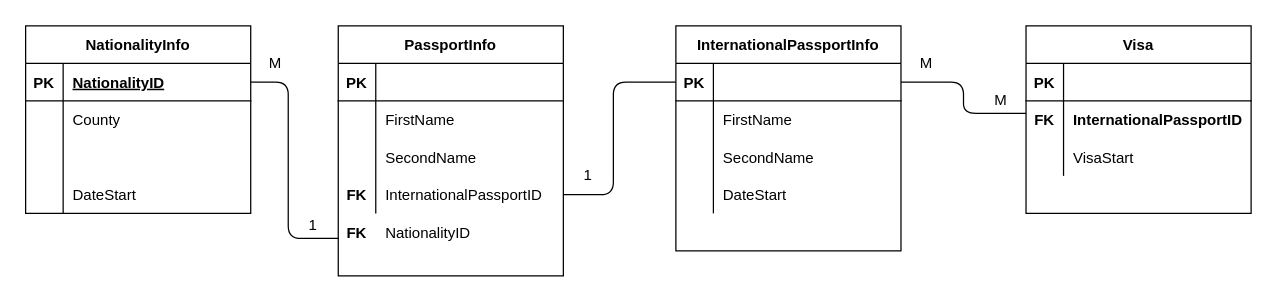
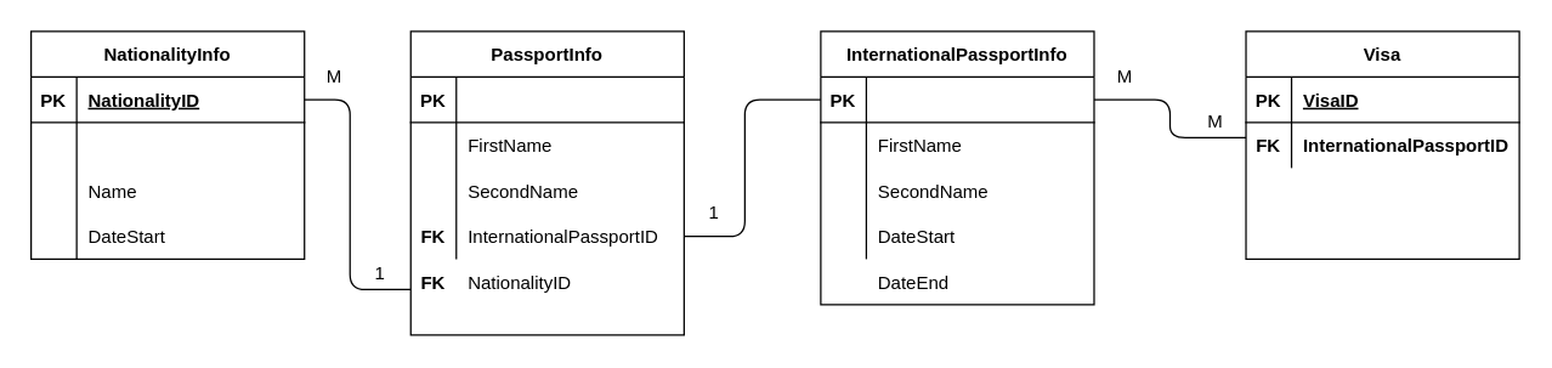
  <mxCell id="0" />
  <mxCell id="1" parent="0" />
  <mxCell id="2" value="PassportInfo" style="shape=table;startSize=30;container=1;collapsible=1;childLayout=tableLayout;fixedRows=1;rowLines=0;fontStyle=1;align=center;resizeLast=1;" vertex="1" parent="1"><mxGeometry x="270" y="20" width="180" height="200" as="geometry" /></mxCell>
  <mxCell id="3" value="" style="shape=partialRectangle;collapsible=0;dropTarget=0;pointerEvents=0;fillColor=none;top=0;left=0;bottom=1;right=0;points=[[0,0.5],[1,0.5]];portConstraint=eastwest;" vertex="1" parent="2"><mxGeometry y="30" width="180" height="30" as="geometry" /></mxCell>
  <mxCell id="4" value="PK" style="shape=partialRectangle;connectable=0;fillColor=none;top=0;left=0;bottom=0;right=0;fontStyle=1;overflow=hidden;" vertex="1" parent="3"><mxGeometry width="30" height="30" as="geometry" /></mxCell>
  <mxCell id="5" value="" style="shape=partialRectangle;collapsible=0;dropTarget=0;pointerEvents=0;fillColor=none;top=0;left=0;bottom=0;right=0;points=[[0,0.5],[1,0.5]];portConstraint=eastwest;" vertex="1" parent="2"><mxGeometry y="60" width="180" height="30" as="geometry" /></mxCell>
  <mxCell id="6" value="" style="shape=partialRectangle;connectable=0;fillColor=none;top=0;left=0;bottom=0;right=0;editable=1;overflow=hidden;" vertex="1" parent="5"><mxGeometry width="30" height="30" as="geometry" /></mxCell>
  <mxCell id="7" value="FirstName" style="shape=partialRectangle;connectable=0;fillColor=none;top=0;left=0;bottom=0;right=0;align=left;spacingLeft=6;overflow=hidden;" vertex="1" parent="5"><mxGeometry x="30" width="150" height="30" as="geometry" /></mxCell>
  <mxCell id="8" value="" style="shape=partialRectangle;collapsible=0;dropTarget=0;pointerEvents=0;fillColor=none;top=0;left=0;bottom=0;right=0;points=[[0,0.5],[1,0.5]];portConstraint=eastwest;" vertex="1" parent="2"><mxGeometry y="90" width="180" height="30" as="geometry" /></mxCell>
  <mxCell id="9" value="" style="shape=partialRectangle;connectable=0;fillColor=none;top=0;left=0;bottom=0;right=0;editable=1;overflow=hidden;" vertex="1" parent="8"><mxGeometry width="30" height="30" as="geometry" /></mxCell>
  <mxCell id="10" value="SecondName" style="shape=partialRectangle;connectable=0;fillColor=none;top=0;left=0;bottom=0;right=0;align=left;spacingLeft=6;overflow=hidden;" vertex="1" parent="8"><mxGeometry x="30" width="150" height="30" as="geometry" /></mxCell>
  <mxCell id="11" value="" style="shape=partialRectangle;collapsible=0;dropTarget=0;pointerEvents=0;fillColor=none;top=0;left=0;bottom=0;right=0;points=[[0,0.5],[1,0.5]];portConstraint=eastwest;" vertex="1" parent="2"><mxGeometry y="120" width="180" height="30" as="geometry" /></mxCell>
  <mxCell id="12" value="" style="shape=partialRectangle;connectable=0;fillColor=none;top=0;left=0;bottom=0;right=0;editable=1;overflow=hidden;" vertex="1" parent="11"><mxGeometry width="30" height="30" as="geometry" /></mxCell>
  <mxCell id="13" value="InternationalPassportID" style="shape=partialRectangle;connectable=0;fillColor=none;top=0;left=0;bottom=0;right=0;align=left;spacingLeft=6;overflow=hidden;" vertex="1" parent="11"><mxGeometry x="30" width="150" height="30" as="geometry" /></mxCell>
  <mxCell id="14" value="InternationalPassportInfo" style="shape=table;startSize=30;container=1;collapsible=1;childLayout=tableLayout;fixedRows=1;rowLines=0;fontStyle=1;align=center;resizeLast=1;" vertex="1" parent="1"><mxGeometry x="540" y="20" width="180" height="180" as="geometry" /></mxCell>
  <mxCell id="15" value="" style="shape=partialRectangle;collapsible=0;dropTarget=0;pointerEvents=0;fillColor=none;top=0;left=0;bottom=1;right=0;points=[[0,0.5],[1,0.5]];portConstraint=eastwest;" vertex="1" parent="14"><mxGeometry y="30" width="180" height="30" as="geometry" /></mxCell>
  <mxCell id="16" value="PK" style="shape=partialRectangle;connectable=0;fillColor=none;top=0;left=0;bottom=0;right=0;fontStyle=1;overflow=hidden;" vertex="1" parent="15"><mxGeometry width="30" height="30" as="geometry" /></mxCell>
  <mxCell id="17" value="" style="shape=partialRectangle;collapsible=0;dropTarget=0;pointerEvents=0;fillColor=none;top=0;left=0;bottom=0;right=0;points=[[0,0.5],[1,0.5]];portConstraint=eastwest;" vertex="1" parent="14"><mxGeometry y="60" width="180" height="30" as="geometry" /></mxCell>
  <mxCell id="18" value="" style="shape=partialRectangle;connectable=0;fillColor=none;top=0;left=0;bottom=0;right=0;editable=1;overflow=hidden;" vertex="1" parent="17"><mxGeometry width="30" height="30" as="geometry" /></mxCell>
  <mxCell id="19" value="FirstName" style="shape=partialRectangle;connectable=0;fillColor=none;top=0;left=0;bottom=0;right=0;align=left;spacingLeft=6;overflow=hidden;" vertex="1" parent="17"><mxGeometry x="30" width="150" height="30" as="geometry" /></mxCell>
  <mxCell id="20" value="" style="shape=partialRectangle;collapsible=0;dropTarget=0;pointerEvents=0;fillColor=none;top=0;left=0;bottom=0;right=0;points=[[0,0.5],[1,0.5]];portConstraint=eastwest;" vertex="1" parent="14"><mxGeometry y="90" width="180" height="30" as="geometry" /></mxCell>
  <mxCell id="21" value="" style="shape=partialRectangle;connectable=0;fillColor=none;top=0;left=0;bottom=0;right=0;editable=1;overflow=hidden;" vertex="1" parent="20"><mxGeometry width="30" height="30" as="geometry" /></mxCell>
  <mxCell id="22" value="SecondName" style="shape=partialRectangle;connectable=0;fillColor=none;top=0;left=0;bottom=0;right=0;align=left;spacingLeft=6;overflow=hidden;" vertex="1" parent="20"><mxGeometry x="30" width="150" height="30" as="geometry" /></mxCell>
  <mxCell id="23" value="" style="shape=partialRectangle;collapsible=0;dropTarget=0;pointerEvents=0;fillColor=none;top=0;left=0;bottom=0;right=0;points=[[0,0.5],[1,0.5]];portConstraint=eastwest;" vertex="1" parent="14"><mxGeometry y="120" width="180" height="30" as="geometry" /></mxCell>
  <mxCell id="24" value="" style="shape=partialRectangle;connectable=0;fillColor=none;top=0;left=0;bottom=0;right=0;editable=1;overflow=hidden;" vertex="1" parent="23"><mxGeometry width="30" height="30" as="geometry" /></mxCell>
  <mxCell id="25" value="DateStart" style="shape=partialRectangle;connectable=0;fillColor=none;top=0;left=0;bottom=0;right=0;align=left;spacingLeft=6;overflow=hidden;" vertex="1" parent="23"><mxGeometry x="30" width="150" height="30" as="geometry" /></mxCell>
  <mxCell id="26" value="FK" style="shape=partialRectangle;connectable=0;fillColor=none;top=0;left=0;bottom=0;right=0;fontStyle=1;overflow=hidden;" vertex="1" parent="1"><mxGeometry x="270" y="140" width="30" height="30" as="geometry" /></mxCell>
  <mxCell id="27" value="" style="endArrow=none;html=1;edgeStyle=orthogonalEdgeStyle;exitX=1;exitY=0.5;exitDx=0;exitDy=0;" edge="1" parent="1" source="11" target="15"><mxGeometry width="50" height="50" relative="1" as="geometry"><mxPoint x="450" y="190" as="sourcePoint" /><mxPoint x="610" y="310" as="targetPoint" /><Array as="points"><mxPoint x="490" y="155" /><mxPoint x="490" y="65" /></Array></mxGeometry></mxCell>
  <mxCell id="28" value="1" style="text;html=1;strokeColor=none;fillColor=none;align=center;verticalAlign=middle;whiteSpace=wrap;rounded=0;" vertex="1" parent="1"><mxGeometry x="450" y="130" width="40" height="20" as="geometry" /></mxCell>
  <mxCell id="29" value="Visa" style="shape=table;startSize=30;container=1;collapsible=1;childLayout=tableLayout;fixedRows=1;rowLines=0;fontStyle=1;align=center;resizeLast=1;" vertex="1" parent="1"><mxGeometry x="820" y="20" width="180" height="150" as="geometry" /></mxCell>
  <mxCell id="30" value="" style="shape=partialRectangle;collapsible=0;dropTarget=0;pointerEvents=0;fillColor=none;top=0;left=0;bottom=1;right=0;points=[[0,0.5],[1,0.5]];portConstraint=eastwest;" vertex="1" parent="29"><mxGeometry y="30" width="180" height="30" as="geometry" /></mxCell>
  <mxCell id="31" value="PK" style="shape=partialRectangle;connectable=0;fillColor=none;top=0;left=0;bottom=0;right=0;fontStyle=1;overflow=hidden;" vertex="1" parent="30"><mxGeometry width="30" height="30" as="geometry" /></mxCell>
+ <mxCell id="32" value="VisaID" style="shape=partialRectangle;connectable=0;fillColor=none;top=0;left=0;bottom=0;right=0;align=left;spacingLeft=6;fontStyle=5;overflow=hidden;" vertex="1" parent="30"><mxGeometry x="30" width="150" height="30" as="geometry" /></mxCell>
  <mxCell id="33" value="" style="shape=partialRectangle;collapsible=0;dropTarget=0;pointerEvents=0;fillColor=none;top=0;left=0;bottom=0;right=0;points=[[0,0.5],[1,0.5]];portConstraint=eastwest;" vertex="1" parent="29"><mxGeometry y="60" width="180" height="30" as="geometry" /></mxCell>
  <mxCell id="34" value="" style="shape=partialRectangle;connectable=0;fillColor=none;top=0;left=0;bottom=0;right=0;editable=1;overflow=hidden;" vertex="1" parent="33"><mxGeometry width="30" height="30" as="geometry" /></mxCell>
  <mxCell id="35" value="InternationalPassportID" style="shape=partialRectangle;connectable=0;fillColor=none;top=0;left=0;bottom=0;right=0;align=left;spacingLeft=6;overflow=hidden;fontStyle=1" vertex="1" parent="33"><mxGeometry x="30" width="150" height="30" as="geometry" /></mxCell>
  <mxCell id="36" value="" style="shape=partialRectangle;collapsible=0;dropTarget=0;pointerEvents=0;fillColor=none;top=0;left=0;bottom=0;right=0;points=[[0,0.5],[1,0.5]];portConstraint=eastwest;" vertex="1" parent="29"><mxGeometry y="90" width="180" height="30" as="geometry" /></mxCell>
  <mxCell id="37" value="" style="shape=partialRectangle;connectable=0;fillColor=none;top=0;left=0;bottom=0;right=0;editable=1;overflow=hidden;" vertex="1" parent="36"><mxGeometry width="30" height="30" as="geometry" /></mxCell>
- <mxCell id="38" value="VisaStart" style="shape=partialRectangle;connectable=0;fillColor=none;top=0;left=0;bottom=0;right=0;align=left;spacingLeft=6;overflow=hidden;" vertex="1" parent="36"><mxGeometry x="30" width="150" height="30" as="geometry" /></mxCell>
  <mxCell id="39" value="" style="shape=partialRectangle;collapsible=0;dropTarget=0;pointerEvents=0;fillColor=none;top=0;left=0;bottom=0;right=0;points=[[0,0.5],[1,0.5]];portConstraint=eastwest;" vertex="1" parent="29"><mxGeometry y="120" width="180" height="30" as="geometry" /></mxCell>
  <mxCell id="40" value="" style="shape=partialRectangle;connectable=0;fillColor=none;top=0;left=0;bottom=0;right=0;editable=1;overflow=hidden;" vertex="1" parent="39"><mxGeometry width="30" height="30" as="geometry" /></mxCell>
+ <mxCell id="41" value="DateEnd" style="shape=partialRectangle;connectable=0;fillColor=none;top=0;left=0;bottom=0;right=0;align=left;spacingLeft=6;overflow=hidden;" vertex="1" parent="1"><mxGeometry x="570" y="170" width="150" height="30" as="geometry" /></mxCell>
  <mxCell id="42" value="FK" style="shape=partialRectangle;connectable=0;fillColor=none;top=0;left=0;bottom=0;right=0;fontStyle=1;overflow=hidden;" vertex="1" parent="1"><mxGeometry x="820" y="80" width="30" height="30" as="geometry" /></mxCell>
  <mxCell id="43" value="" style="endArrow=none;html=1;exitX=1;exitY=0.5;exitDx=0;exitDy=0;edgeStyle=orthogonalEdgeStyle;" edge="1" parent="1" source="15"><mxGeometry width="50" height="50" relative="1" as="geometry"><mxPoint x="720" y="310" as="sourcePoint" /><mxPoint x="820" y="90" as="targetPoint" /><Array as="points"><mxPoint x="770" y="65" /><mxPoint x="770" y="90" /></Array></mxGeometry></mxCell>
  <mxCell id="44" value="M" style="text;html=1;strokeColor=none;fillColor=none;align=center;verticalAlign=middle;whiteSpace=wrap;rounded=0;" vertex="1" parent="1"><mxGeometry x="780" y="70" width="40" height="20" as="geometry" /></mxCell>
  <mxCell id="45" value="M" style="text;html=1;align=center;verticalAlign=middle;resizable=0;points=[];autosize=1;strokeColor=none;fillColor=none;" vertex="1" parent="1"><mxGeometry x="725" y="40" width="30" height="20" as="geometry" /></mxCell>
  <mxCell id="46" value="NationalityInfo" style="shape=table;startSize=30;container=1;collapsible=1;childLayout=tableLayout;fixedRows=1;rowLines=0;fontStyle=1;align=center;resizeLast=1;" vertex="1" parent="1"><mxGeometry x="20" y="20" width="180" height="150" as="geometry" /></mxCell>
  <mxCell id="47" value="" style="shape=partialRectangle;collapsible=0;dropTarget=0;pointerEvents=0;fillColor=none;top=0;left=0;bottom=1;right=0;points=[[0,0.5],[1,0.5]];portConstraint=eastwest;" vertex="1" parent="46"><mxGeometry y="30" width="180" height="30" as="geometry" /></mxCell>
  <mxCell id="48" value="PK" style="shape=partialRectangle;connectable=0;fillColor=none;top=0;left=0;bottom=0;right=0;fontStyle=1;overflow=hidden;" vertex="1" parent="47"><mxGeometry width="30" height="30" as="geometry" /></mxCell>
  <mxCell id="49" value="NationalityID" style="shape=partialRectangle;connectable=0;fillColor=none;top=0;left=0;bottom=0;right=0;align=left;spacingLeft=6;fontStyle=5;overflow=hidden;" vertex="1" parent="47"><mxGeometry x="30" width="150" height="30" as="geometry" /></mxCell>
  <mxCell id="50" value="" style="shape=partialRectangle;collapsible=0;dropTarget=0;pointerEvents=0;fillColor=none;top=0;left=0;bottom=0;right=0;points=[[0,0.5],[1,0.5]];portConstraint=eastwest;" vertex="1" parent="46"><mxGeometry y="60" width="180" height="30" as="geometry" /></mxCell>
  <mxCell id="51" value="" style="shape=partialRectangle;connectable=0;fillColor=none;top=0;left=0;bottom=0;right=0;editable=1;overflow=hidden;" vertex="1" parent="50"><mxGeometry width="30" height="30" as="geometry" /></mxCell>
- <mxCell id="52" value="County" style="shape=partialRectangle;connectable=0;fillColor=none;top=0;left=0;bottom=0;right=0;align=left;spacingLeft=6;overflow=hidden;" vertex="1" parent="50"><mxGeometry x="30" width="150" height="30" as="geometry" /></mxCell>
  <mxCell id="53" value="" style="shape=partialRectangle;collapsible=0;dropTarget=0;pointerEvents=0;fillColor=none;top=0;left=0;bottom=0;right=0;points=[[0,0.5],[1,0.5]];portConstraint=eastwest;" vertex="1" parent="46"><mxGeometry y="90" width="180" height="30" as="geometry" /></mxCell>
  <mxCell id="54" value="" style="shape=partialRectangle;connectable=0;fillColor=none;top=0;left=0;bottom=0;right=0;editable=1;overflow=hidden;" vertex="1" parent="53"><mxGeometry width="30" height="30" as="geometry" /></mxCell>
+ <mxCell id="55" value="Name" style="shape=partialRectangle;connectable=0;fillColor=none;top=0;left=0;bottom=0;right=0;align=left;spacingLeft=6;overflow=hidden;" vertex="1" parent="53"><mxGeometry x="30" width="150" height="30" as="geometry" /></mxCell>
  <mxCell id="56" value="" style="shape=partialRectangle;collapsible=0;dropTarget=0;pointerEvents=0;fillColor=none;top=0;left=0;bottom=0;right=0;points=[[0,0.5],[1,0.5]];portConstraint=eastwest;" vertex="1" parent="46"><mxGeometry y="120" width="180" height="30" as="geometry" /></mxCell>
  <mxCell id="57" value="" style="shape=partialRectangle;connectable=0;fillColor=none;top=0;left=0;bottom=0;right=0;editable=1;overflow=hidden;" vertex="1" parent="56"><mxGeometry width="30" height="30" as="geometry" /></mxCell>
  <mxCell id="58" value="DateStart" style="shape=partialRectangle;connectable=0;fillColor=none;top=0;left=0;bottom=0;right=0;align=left;spacingLeft=6;overflow=hidden;" vertex="1" parent="56"><mxGeometry x="30" width="150" height="30" as="geometry" /></mxCell>
  <mxCell id="59" value="NationalityID" style="shape=partialRectangle;connectable=0;fillColor=none;top=0;left=0;bottom=0;right=0;align=left;spacingLeft=6;overflow=hidden;" vertex="1" parent="1"><mxGeometry x="300" y="170" width="150" height="30" as="geometry" /></mxCell>
  <mxCell id="60" value="FK" style="shape=partialRectangle;connectable=0;fillColor=none;top=0;left=0;bottom=0;right=0;fontStyle=1;overflow=hidden;" vertex="1" parent="1"><mxGeometry x="270" y="170" width="30" height="30" as="geometry" /></mxCell>
  <mxCell id="61" value="" style="endArrow=none;html=1;exitX=1;exitY=0.5;exitDx=0;exitDy=0;edgeStyle=orthogonalEdgeStyle;" edge="1" parent="1" source="47"><mxGeometry width="50" height="50" relative="1" as="geometry"><mxPoint x="370" y="320" as="sourcePoint" /><mxPoint x="270" y="190" as="targetPoint" /><Array as="points"><mxPoint x="230" y="65" /><mxPoint x="230" y="190" /></Array></mxGeometry></mxCell>
  <mxCell id="62" value="M" style="text;html=1;strokeColor=none;fillColor=none;align=center;verticalAlign=middle;whiteSpace=wrap;rounded=0;" vertex="1" parent="1"><mxGeometry x="200" y="40" width="40" height="20" as="geometry" /></mxCell>
  <mxCell id="63" value="1" style="text;html=1;strokeColor=none;fillColor=none;align=center;verticalAlign=middle;whiteSpace=wrap;rounded=0;" vertex="1" parent="1"><mxGeometry x="230" y="170" width="40" height="20" as="geometry" /></mxCell>
